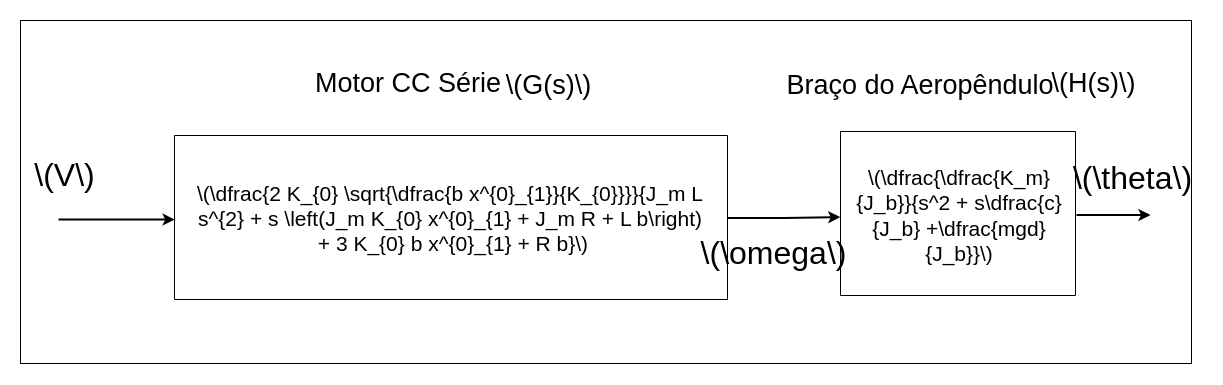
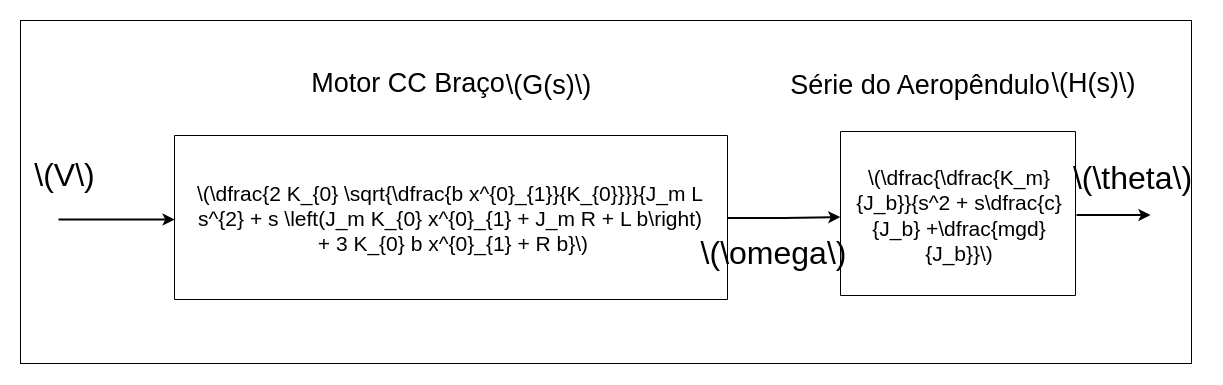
  <mxCell id="0" />
  <mxCell id="1" parent="0" />
  <mxCell id="2" value="\(V\)" style="text;html=1;align=center;verticalAlign=middle;resizable=0;points=[];autosize=1;strokeColor=none;fillColor=none;fontSize=32;shadow=0;" parent="1" vertex="1"><mxGeometry x="24" y="149" width="79" height="51" as="geometry" /></mxCell>
  <mxCell id="3" value="\(\theta\)" style="text;html=1;align=center;verticalAlign=middle;resizable=0;points=[];autosize=1;strokeColor=none;fillColor=none;fontSize=32;shadow=0;" parent="1" vertex="1"><mxGeometry x="1063" y="152" width="138" height="51" as="geometry" /></mxCell>
  <mxCell id="4" value="" style="verticalLabelPosition=bottom;verticalAlign=top;html=1;shape=mxgraph.basic.rect;fillColor2=none;strokeWidth=1;size=20;indent=5;fillColor=none;gradientColor=#BFBFBF;gradientDirection=east;" parent="1" vertex="1"><mxGeometry x="174" y="135" width="553" height="164" as="geometry" /></mxCell>
- <mxCell id="5" value="Motor CC Série" style="text;html=1;strokeColor=none;fillColor=none;align=center;verticalAlign=middle;whiteSpace=wrap;rounded=0;fontSize=27;" parent="1" vertex="1"><mxGeometry x="244" y="62" width="328" height="42" as="geometry" /></mxCell>
+ <mxCell id="5" value="Motor CC Braço" style="text;html=1;strokeColor=none;fillColor=none;align=center;verticalAlign=middle;whiteSpace=wrap;rounded=0;fontSize=27;" parent="1" vertex="1"><mxGeometry x="244" y="62" width="328" height="42" as="geometry" /></mxCell>
  <mxCell id="6" style="edgeStyle=orthogonalEdgeStyle;rounded=0;orthogonalLoop=1;jettySize=auto;html=1;entryX=-0.001;entryY=0.522;entryDx=0;entryDy=0;entryPerimeter=0;strokeWidth=2;" parent="1" source="7" target="9" edge="1"><mxGeometry relative="1" as="geometry" /></mxCell>
  <mxCell id="7" value="\(\dfrac{2 K_{0} \sqrt{\dfrac{b x^{0}_{1}}{K_{0}}}}{J_m L s^{2}&amp;nbsp;+ s \left(J_m K_{0} x^{0}_{1} + J_m R + L b\right)&lt;br&gt;&amp;nbsp;+ 3 K_{0} b x^{0}_{1} + R b}\)" style="text;html=1;strokeColor=none;fillColor=none;align=center;verticalAlign=middle;whiteSpace=wrap;rounded=0;fontSize=21;" parent="1" vertex="1"><mxGeometry x="173" y="151" width="554" height="133" as="geometry" /></mxCell>
  <mxCell id="8" value="\(G(s)\)" style="text;html=1;align=center;verticalAlign=middle;resizable=0;points=[];autosize=1;strokeColor=none;fillColor=none;fontSize=27;shadow=0;" parent="1" vertex="1"><mxGeometry x="496" y="62" width="104" height="45" as="geometry" /></mxCell>
  <mxCell id="9" value="" style="verticalLabelPosition=bottom;verticalAlign=top;html=1;shape=mxgraph.basic.rect;fillColor2=none;strokeWidth=1;size=20;indent=5;fillColor=none;gradientColor=#BFBFBF;gradientDirection=east;" parent="1" vertex="1"><mxGeometry x="840" y="131" width="235" height="164" as="geometry" /></mxCell>
  <mxCell id="10" style="edgeStyle=orthogonalEdgeStyle;rounded=0;orthogonalLoop=1;jettySize=auto;html=1;strokeWidth=2;" parent="1" source="11" edge="1"><mxGeometry relative="1" as="geometry"><mxPoint x="1150" y="214.5" as="targetPoint" /></mxGeometry></mxCell>
  <mxCell id="11" value="\(\dfrac{\dfrac{K_m}{J_b}}{s^2 + s\dfrac{c}{J_b} +\dfrac{mgd}{J_b}}\)" style="text;html=1;strokeColor=none;fillColor=none;align=center;verticalAlign=middle;whiteSpace=wrap;rounded=0;fontSize=21;" parent="1" vertex="1"><mxGeometry x="842" y="148" width="234" height="133" as="geometry" /></mxCell>
- <mxCell id="12" value="Braço do Aeropêndulo" style="text;html=1;strokeColor=none;fillColor=none;align=center;verticalAlign=middle;whiteSpace=wrap;rounded=0;fontSize=27;" parent="1" vertex="1"><mxGeometry x="697" y="47" width="446" height="76" as="geometry" /></mxCell>
+ <mxCell id="12" value="Série do Aeropêndulo" style="text;html=1;strokeColor=none;fillColor=none;align=center;verticalAlign=middle;whiteSpace=wrap;rounded=0;fontSize=27;" parent="1" vertex="1"><mxGeometry x="697" y="47" width="446" height="76" as="geometry" /></mxCell>
  <mxCell id="13" value="\(H(s)\)" style="text;html=1;align=center;verticalAlign=middle;resizable=0;points=[];autosize=1;strokeColor=none;fillColor=none;fontSize=27;shadow=0;" parent="1" vertex="1"><mxGeometry x="1041" y="60" width="103" height="45" as="geometry" /></mxCell>
  <mxCell id="14" value="\(\omega\)" style="text;html=1;align=center;verticalAlign=middle;resizable=0;points=[];autosize=1;strokeColor=none;fillColor=none;fontSize=32;shadow=0;" parent="1" vertex="1"><mxGeometry x="690" y="227" width="165" height="51" as="geometry" /></mxCell>
  <mxCell id="15" value="" style="endArrow=classic;html=1;rounded=0;entryX=0.002;entryY=0.512;entryDx=0;entryDy=0;entryPerimeter=0;strokeWidth=2;" parent="1" target="7" edge="1"><mxGeometry width="50" height="50" relative="1" as="geometry"><mxPoint x="58" y="219" as="sourcePoint" /><mxPoint x="105" y="209" as="targetPoint" /></mxGeometry></mxCell>
  <mxCell id="16" value="" style="rounded=0;whiteSpace=wrap;html=1;fillColor=none;" parent="1" vertex="1"><mxGeometry x="20" y="20" width="1171" height="343" as="geometry" /></mxCell>
